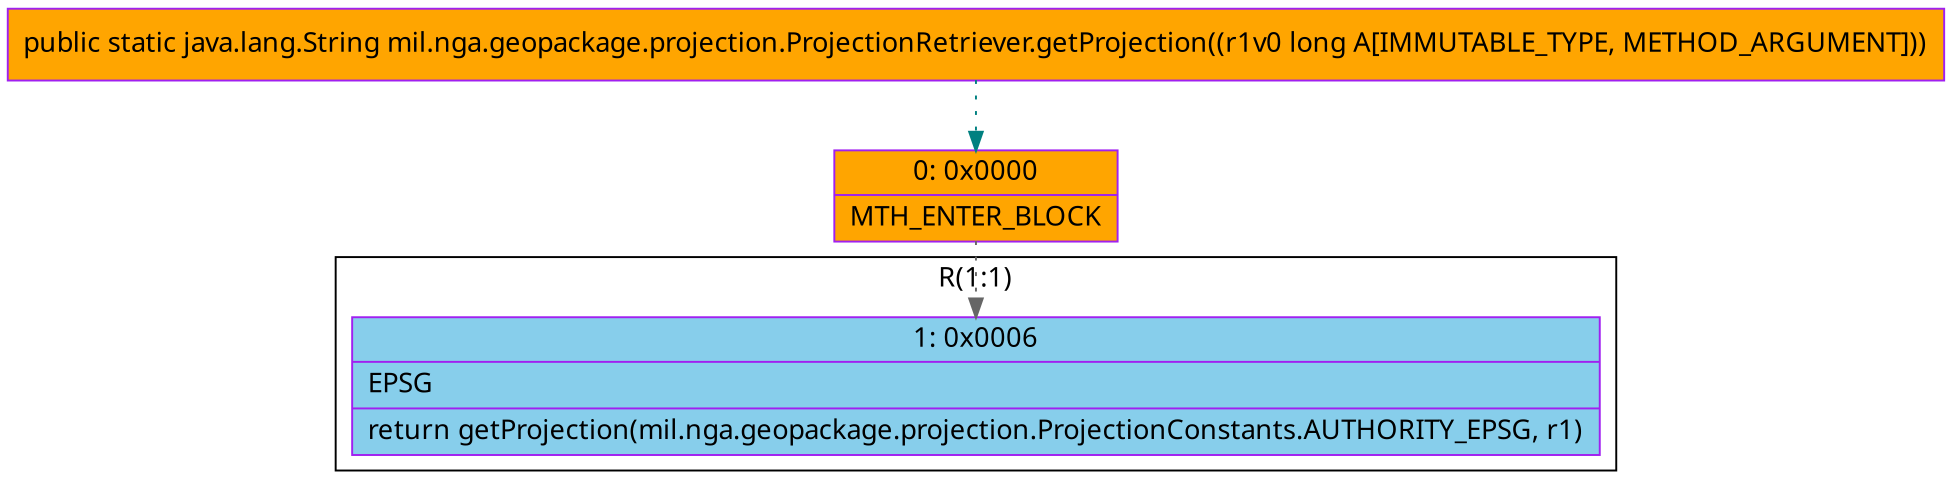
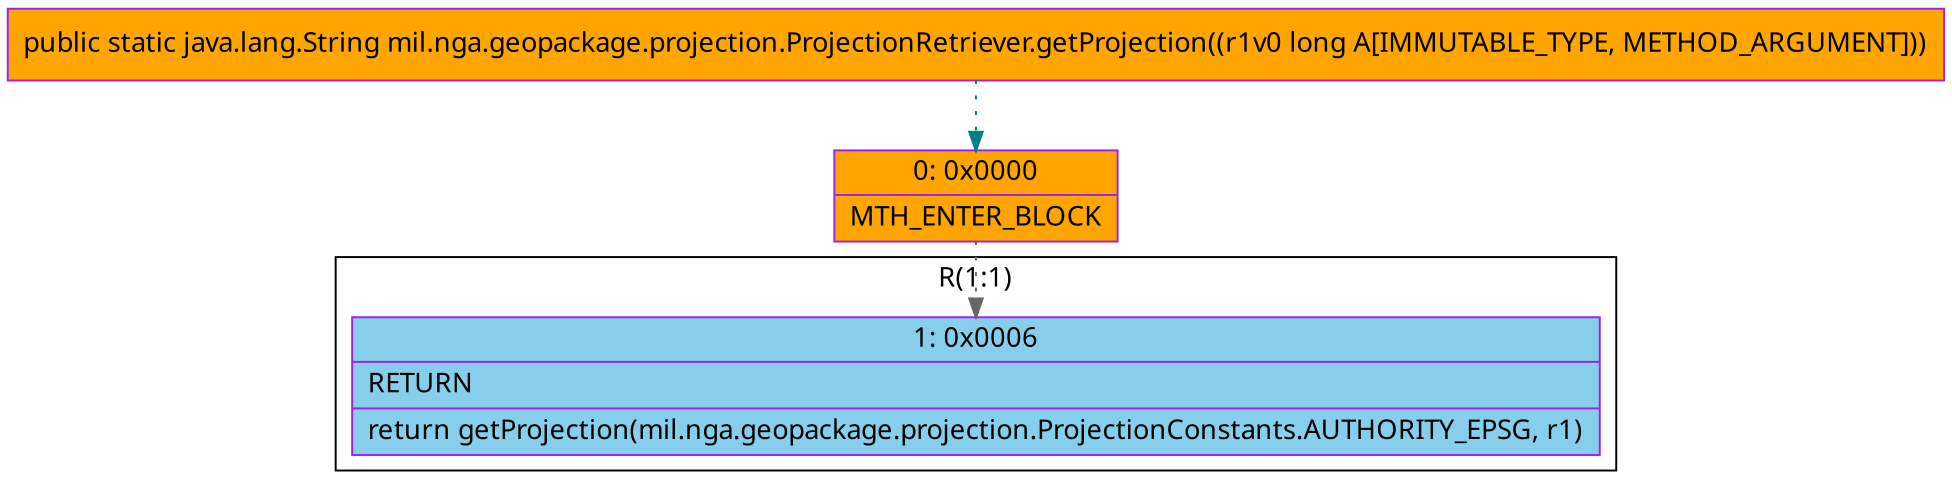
  digraph {
    fontname="Noto Sans"
    node [color=purple shape=record style=filled fillcolor=orange fontname="Noto Sans"]
    edge [style=dotted fontname="Noto Sans"]
-   n1 [label="{1\:\ 0x0006|EPSG\l|return getProjection(mil.nga.geopackage.projection.ProjectionConstants.AUTHORITY_EPSG, r1)\l}" fillcolor=skyblue]
+   n1 [label="{1\:\ 0x0006|RETURN\l|return getProjection(mil.nga.geopackage.projection.ProjectionConstants.AUTHORITY_EPSG, r1)\l}" fillcolor=skyblue]
    n2 [label="{0\:\ 0x0000|MTH_ENTER_BLOCK\l}"]
    n3 [label="{public static java.lang.String mil.nga.geopackage.projection.ProjectionRetriever.getProjection((r1v0 long A[IMMUTABLE_TYPE, METHOD_ARGUMENT])) }"]
    subgraph cluster_1 {
      label="R(1:1)"
      n1
    }
    n2 -> n1 [color=gray40]
    n3 -> n2 [color=teal]
  }
